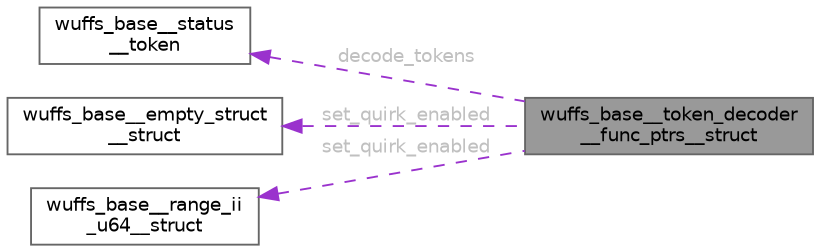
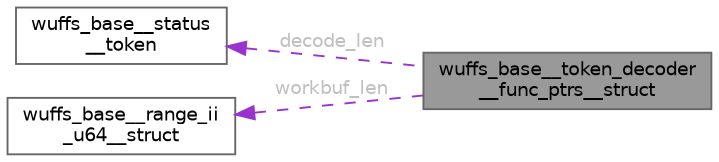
  digraph {
    rankdir=LR
    node [color=gray40 fillcolor=white fontname=Helvetica fontsize=10 shape=box style=filled]
    edge [color=darkorchid3 dir=back fontcolor=grey fontname=Helvetica fontsize=10 labelfontname=Helvetica labelfontsize=10 style=dashed]
    n1 [fillcolor=grey60 fontcolor=black height=0.2 label="wuffs_base__token_decoder\l__func_ptrs__struct" width=0.4]
    n2 [height=0.2 label="wuffs_base__status\l__token" width=0.4]
-   n3 [height=0.2 label="wuffs_base__empty_struct\l__struct" width=0.4]
    n4 [height=0.2 label="wuffs_base__range_ii\l_u64__struct" width=0.4]
-   n2 -> n1 [label=" decode_tokens"]
-   n3 -> n1 [label=" set_quirk_enabled"]
-   n4 -> n1 [label=" set_quirk_enabled"]
+   n2 -> n1 [label=" decode_len"]
+   n4 -> n1 [label=" workbuf_len"]
  }
